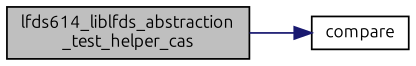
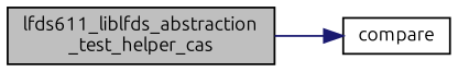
  digraph {
    rankdir=LR
    fontname=Ubuntu
    node [color=black fontname=Ubuntu fontsize=10 shape=box style=filled]
-   n1 [fillcolor=grey75 fontcolor=black height=0.2 label="lfds614_liblfds_abstraction\l_test_helper_cas" width=0.4]
+   n1 [fillcolor=grey75 fontcolor=black height=0.2 label="lfds611_liblfds_abstraction\l_test_helper_cas" width=0.4]
    n2 [fillcolor=white height=0.2 label=compare width=0.4]
    n1 -> n2 [color=midnightblue fontname=Ubuntu fontsize=10 labelfontname=Helvetica labelfontsize=10 style=solid]
  }
